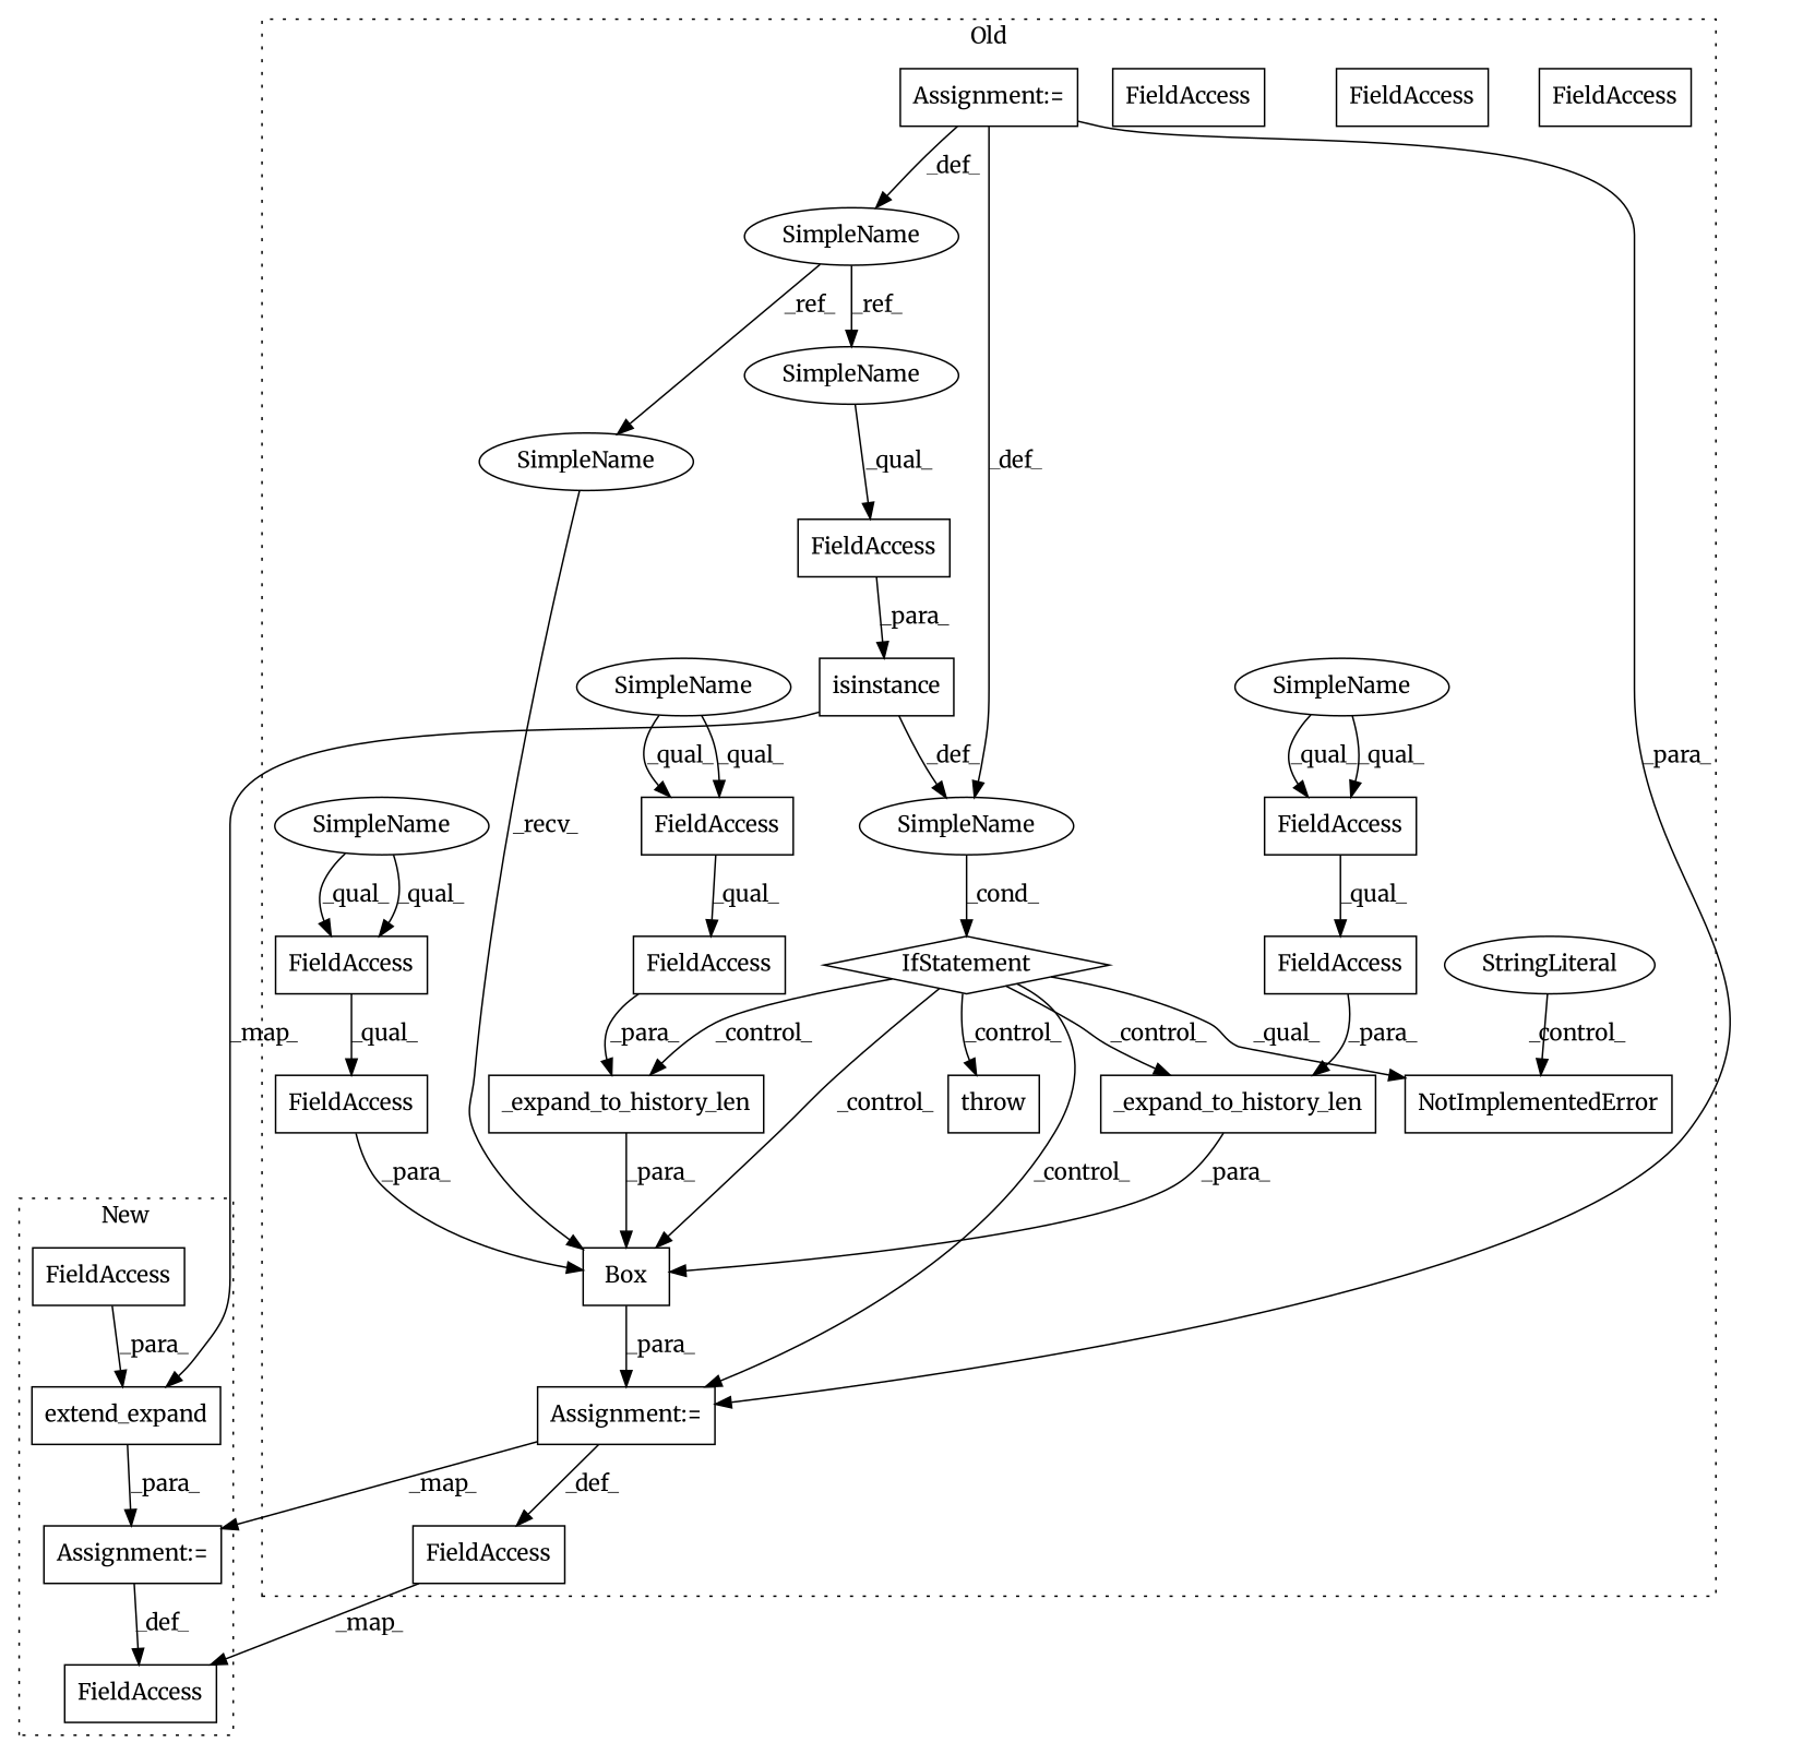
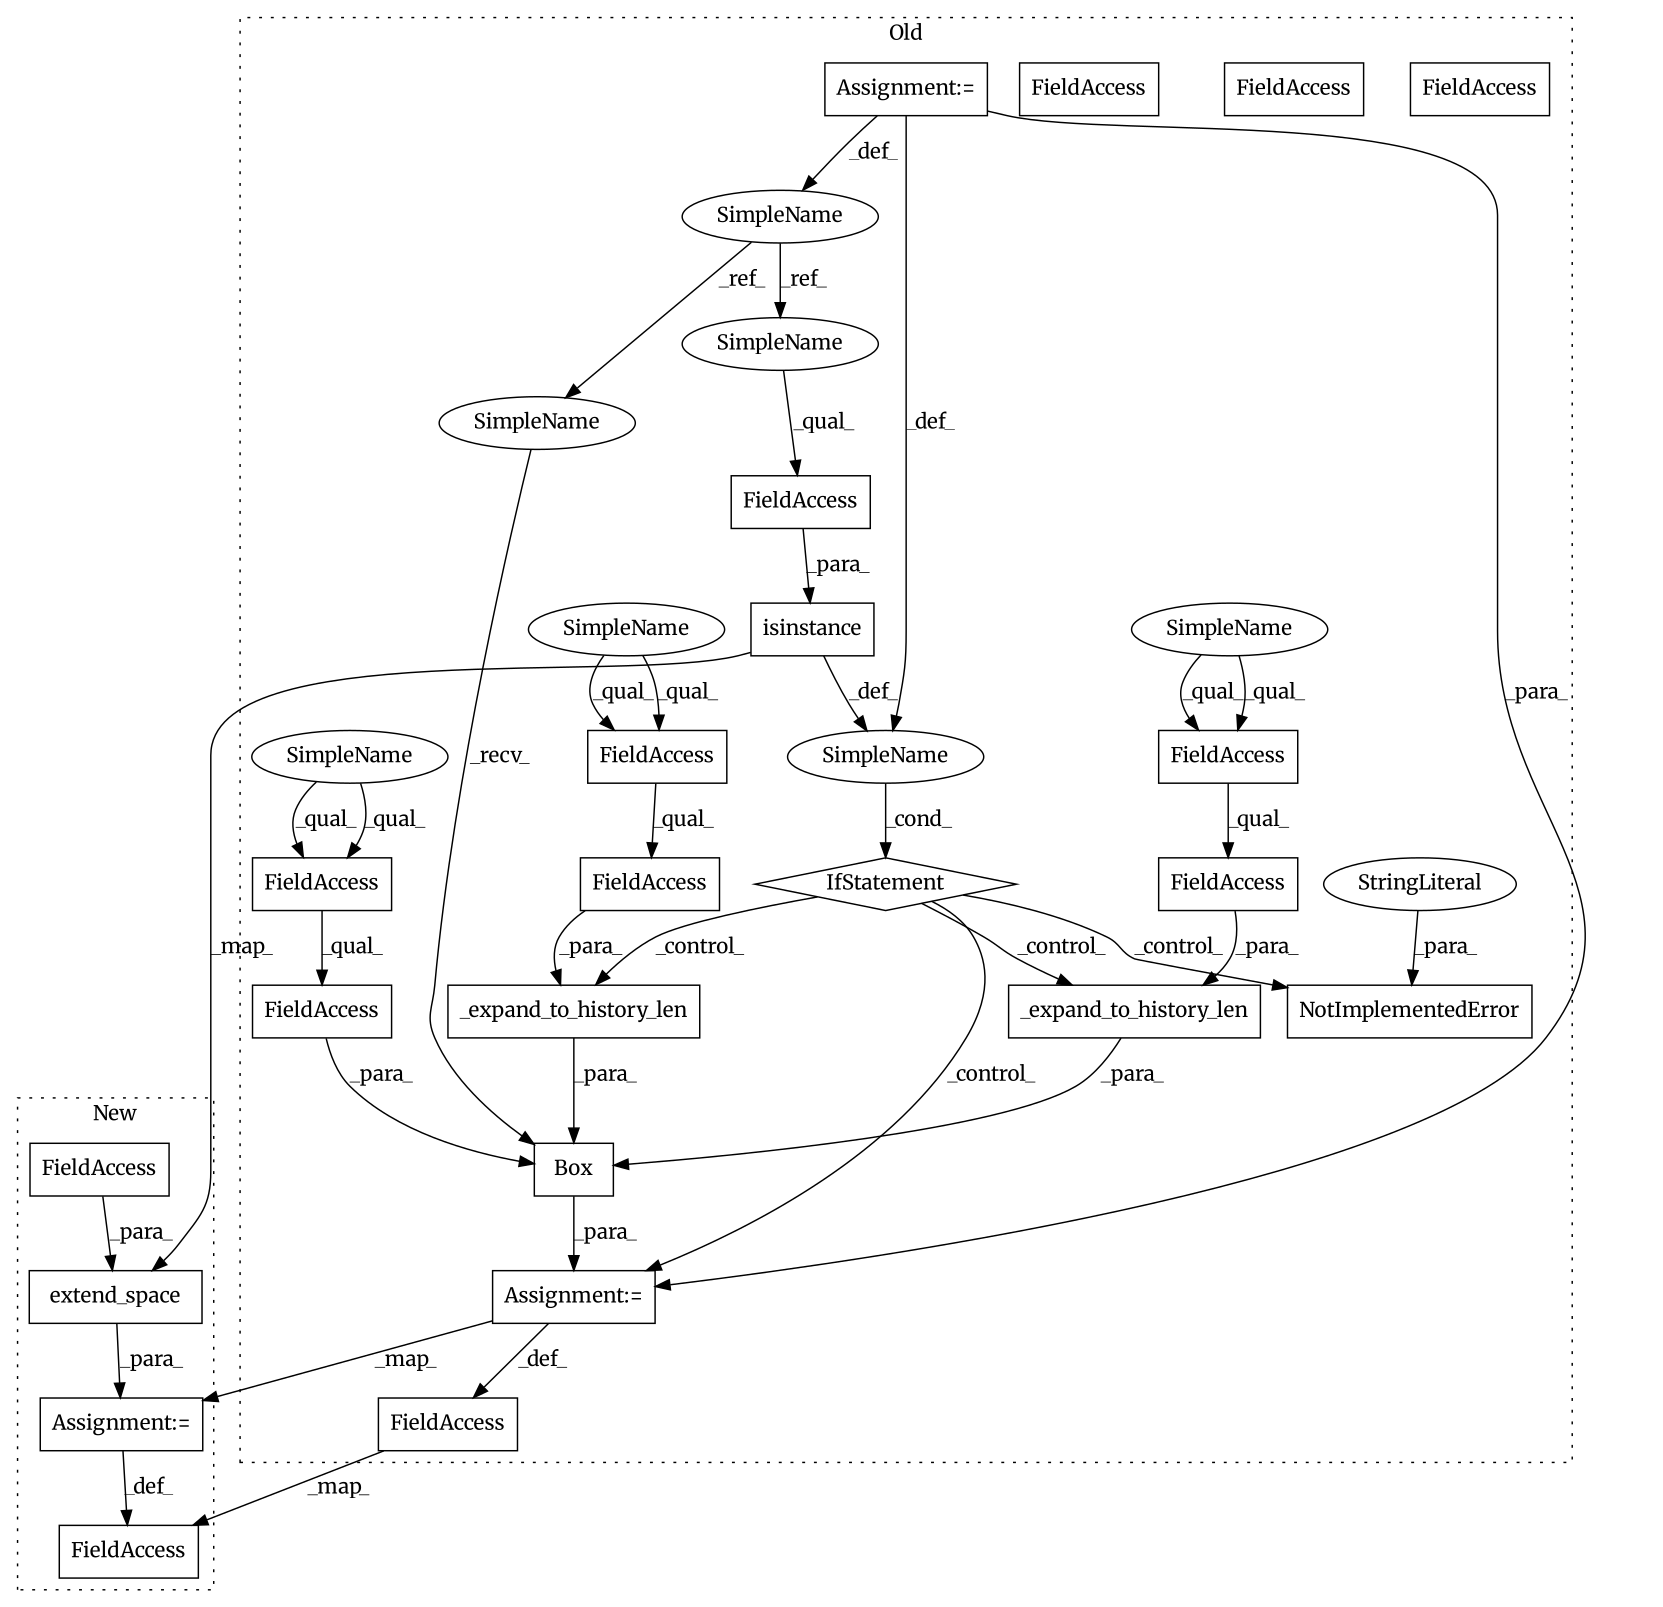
  digraph {
    fontname=Merriweather
    node [a=22 fontname=Merriweather l=23 s=1397 shape=box]
    edge [fontname=Merriweather]
    n1 [a=32 l="11,1" label=isinstance s="1207,1252"]
-   n2 [a=53 l=6 label=throw s=1449]
    n3 [a=32 l="4,1" label=Box s="1288,1426"]
    n4 [a=42 l=6 label=SimpleName s=891 shape=ellipse]
    n5 [l=10 label=FieldAccess s=1242]
    n6 [l=29 label=FieldAccess]
    n7 [l=28 label=FieldAccess s=1367]
    n8 [label=FieldAccess]
    n9 [l=27 label=FieldAccess s=1315]
    n10 [label=FieldAccess s=1367]
    n11 [label=FieldAccess s=1315]
    n12 [l=17 label=FieldAccess s=1263]
    n13 [a=25 l="4,2" label=IfStatement s="1203,1253" shape=diamond]
    n14 [a=42 label=SimpleName shape=ellipse l="" s=""]
    n15 [a=32 l="23,1" label=_expand_to_history_len s="1344,1395"]
    n16 [a=32 l="20,1" label=NotImplementedError s="1455,1496"]
    n17 [a=32 l="23,1" label=_expand_to_history_len s="1292,1342"]
    n18 [a=45 l=21 label=StringLiteral s=1475 shape=ellipse]
    n19 [a=7 l=6 label="Assignment:=" s=891]
    n20 [a=7 l=1 label="Assignment:=" s=1280]
    n21 [a=42 l=4 label=SimpleName s=1315 shape=ellipse]
    n22 [a=42 l=4 label=SimpleName s=1367 shape=ellipse]
    n23 [a=42 l=4 label=SimpleName shape=ellipse]
    n24 [label=FieldAccess s=1315]
    n25 [label=FieldAccess]
    n26 [label=FieldAccess s=1367]
    n27 [a=42 l=6 label=SimpleName s=1242 shape=ellipse]
    n28 [a=42 l=6 label=SimpleName s=1281 shape=ellipse]
-   n29 [a=32 l="13,1" label=extend_expand s="1032,1086"]
+   n29 [a=32 l="13,1" label=extend_space s="1032,1086"]
    n30 [l=17 label=FieldAccess s=1069]
    n31 [l=17 label=FieldAccess s=1014]
    n32 [a=7 l=1 label="Assignment:=" s=1031]
    subgraph cluster_1 {
      label=Old
      style=dotted
      n1
-     n2
      n3
      n4
      n5
      n6
      n7
      n8
      n9
      n10
      n11
      n12
      n13
      n14
      n15
      n16
      n17
      n18
      n19
      n20
      n21
      n22
      n23
      n24
      n25
      n26
      n27
      n28
    }
    subgraph cluster_2 {
      label=New
      style=dotted
      n29
      n30
      n31
      n32
    }
    n1 -> n14 [label=_def_]
    n1 -> n29 [label=_map_]
    n3 -> n20 [label=_para_]
    n4 -> n27 [label=_ref_]
    n4 -> n28 [label=_ref_]
    n5 -> n1 [label=_para_]
    n6 -> n3 [label=_para_]
    n7 -> n15 [label=_para_]
    n9 -> n17 [label=_para_]
    n12 -> n31 [label=_map_]
-   n13 -> n2 [label=_control_]
-   n13 -> n3 [label=_control_]
    n13 -> n15 [label=_control_]
-   n13 -> n16 [label=_qual_]
+   n13 -> n16 [label=_control_]
    n13 -> n17 [label=_control_]
    n13 -> n20 [label=_control_]
    n14 -> n13 [label=_cond_]
    n15 -> n3 [label=_para_]
    n17 -> n3 [label=_para_]
-   n18 -> n16 [label=_control_]
+   n18 -> n16 [label=_para_]
    n19 -> n4 [label=_def_]
    n19 -> n14 [label=_def_]
    n19 -> n20 [label=_para_]
    n20 -> n12 [label=_def_]
    n20 -> n32 [label=_map_]
    n21 -> n24 [label=_qual_]
    n21 -> n24 [label=_qual_]
    n22 -> n26 [label=_qual_]
    n22 -> n26 [label=_qual_]
    n23 -> n25 [label=_qual_]
    n23 -> n25 [label=_qual_]
    n24 -> n9 [label=_qual_]
    n25 -> n6 [label=_qual_]
    n26 -> n7 [label=_qual_]
    n27 -> n5 [label=_qual_]
    n28 -> n3 [label=_recv_]
    n29 -> n32 [label=_para_]
    n30 -> n29 [label=_para_]
    n32 -> n31 [label=_def_]
  }
